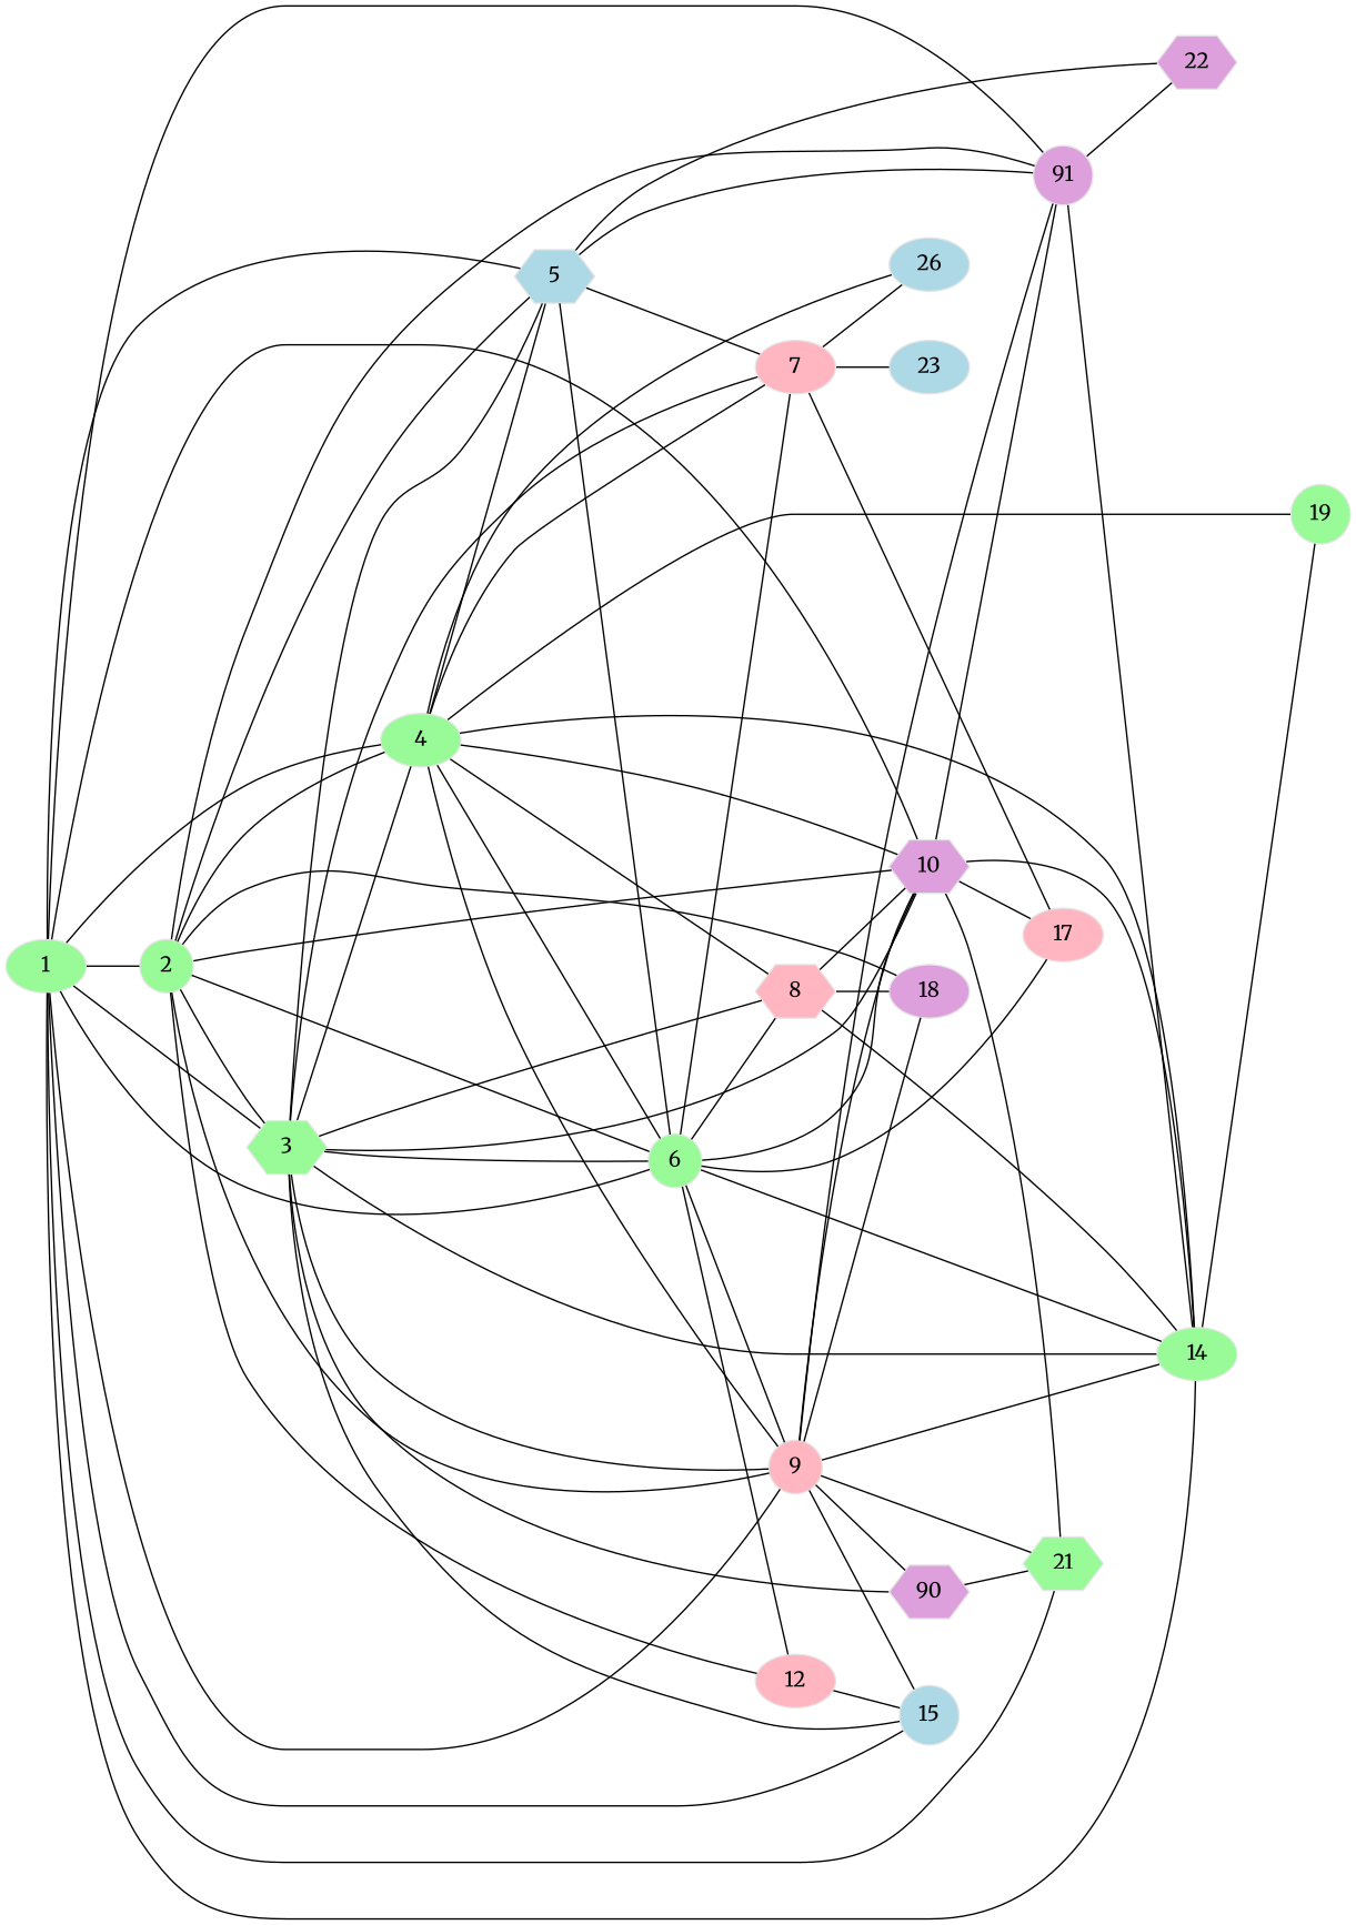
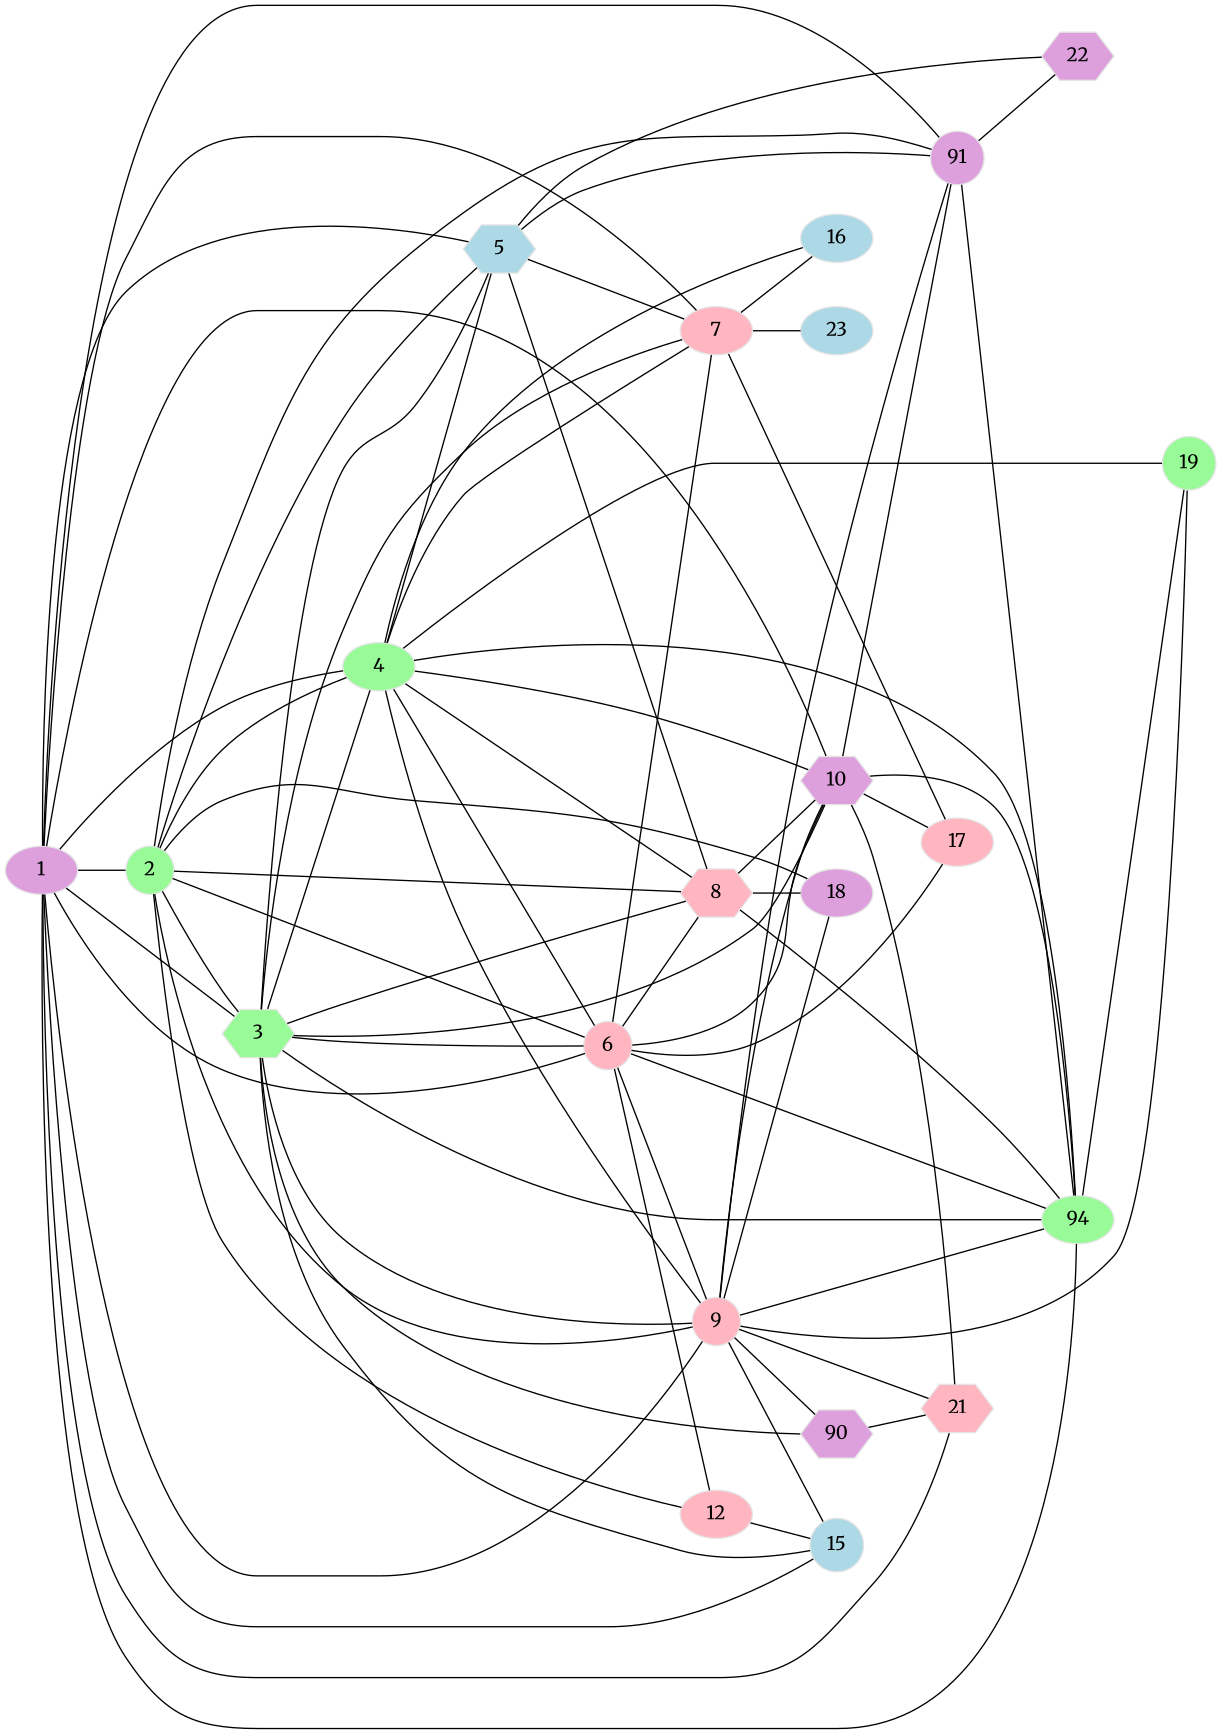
  graph {
    fontname=Merriweather
    rankdir=LR
    node [color=gray90 fillcolor=palegreen fontname=Merriweather shape=ellipse style=filled]
    edge [fontname=Merriweather weight=1.0]
-   1
+   1 [fillcolor=plum]
    2 [shape=circle]
    3 [shape=hexagon]
    4
    5 [fillcolor=lightblue shape=hexagon]
-   6 [shape=circle]
+   6 [fillcolor=lightpink shape=circle]
    7 [fillcolor=lightpink]
    9 [fillcolor=lightpink shape=circle]
    10 [fillcolor=plum shape=hexagon]
    n10 [fillcolor=plum label=91 shape=circle]
-   14
+   14 [label=94]
    15 [fillcolor=lightblue shape=circle]
-   21 [shape=hexagon]
+   21 [fillcolor=lightpink shape=hexagon]
    12 [fillcolor=lightpink]
    18 [fillcolor=plum]
    8 [fillcolor=lightpink shape=hexagon]
    n17 [fillcolor=plum label=90 shape=hexagon]
-   16 [fillcolor=lightblue label=26]
+   16 [fillcolor=lightblue]
    19 [shape=circle]
    22 [fillcolor=plum shape=hexagon]
    17 [fillcolor=lightpink]
    23 [fillcolor=lightblue]
    1 -- 2 [weight=4.0]
    1 -- 3 [weight=4.0]
    1 -- 4 [weight=2.0]
    1 -- 5 [weight=2.0]
    1 -- 6 [weight=2.0]
+   1 -- 7 [weight=3.0]
    1 -- 9 [weight=2.0]
    1 -- 10 [weight=3.0]
    1 -- n10 [weight=2.0]
    1 -- 14
    1 -- 15
    1 -- 21
    2 -- 3 [weight=4.0]
    2 -- 4 [weight=3.0]
    2 -- 5 [weight=2.0]
    2 -- 6 [weight=3.0]
    2 -- 9 [weight=2.0]
-   2 -- 10 [weight=13.0]
+   2 -- 8 [weight=13.0]
    2 -- n10
    2 -- 12
    2 -- 18
    3 -- 4 [weight=2.0]
    3 -- 5 [weight=3.0]
    3 -- 6 [weight=2.0]
    3 -- 7 [weight=2.0]
    3 -- 9 [weight=2.0]
    3 -- 10
    3 -- 14 [weight=6.0]
    3 -- 15
    3 -- 8
    3 -- n17
    4 -- 5
    4 -- 6
    4 -- 7
    4 -- 9
    4 -- 10 [weight=2.0]
    4 -- 14
    4 -- 8
    4 -- 16
    4 -- 19 [weight=3.0]
-   5 -- 6
+   5 -- 8
    5 -- 7
    5 -- n10
    5 -- 22
    6 -- 7
    6 -- 9
    6 -- 10
    6 -- 14
    6 -- 12 [weight=2.0]
    6 -- 8 [weight=5.0]
    6 -- 17
    7 -- 16
    7 -- 17
    7 -- 23
    9 -- 10
    9 -- n10 [weight=2.0]
    9 -- 14
    9 -- 15
    9 -- 21
    9 -- 18
    9 -- n17 [weight=2.0]
+   9 -- 19
    10 -- n10
    10 -- 14 [weight=2.0]
    10 -- 21
    10 -- 17
    n10 -- 14
    n10 -- 22
    14 -- 19
    12 -- 15
    8 -- 10
    8 -- 14
    8 -- 18
    n17 -- 21
  }
